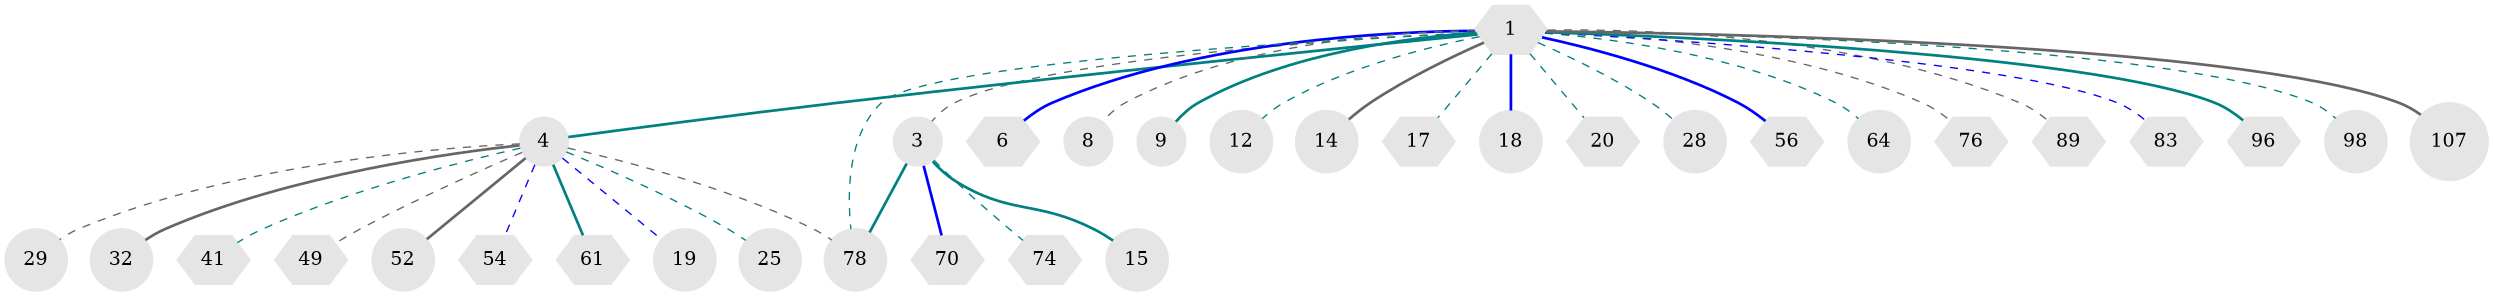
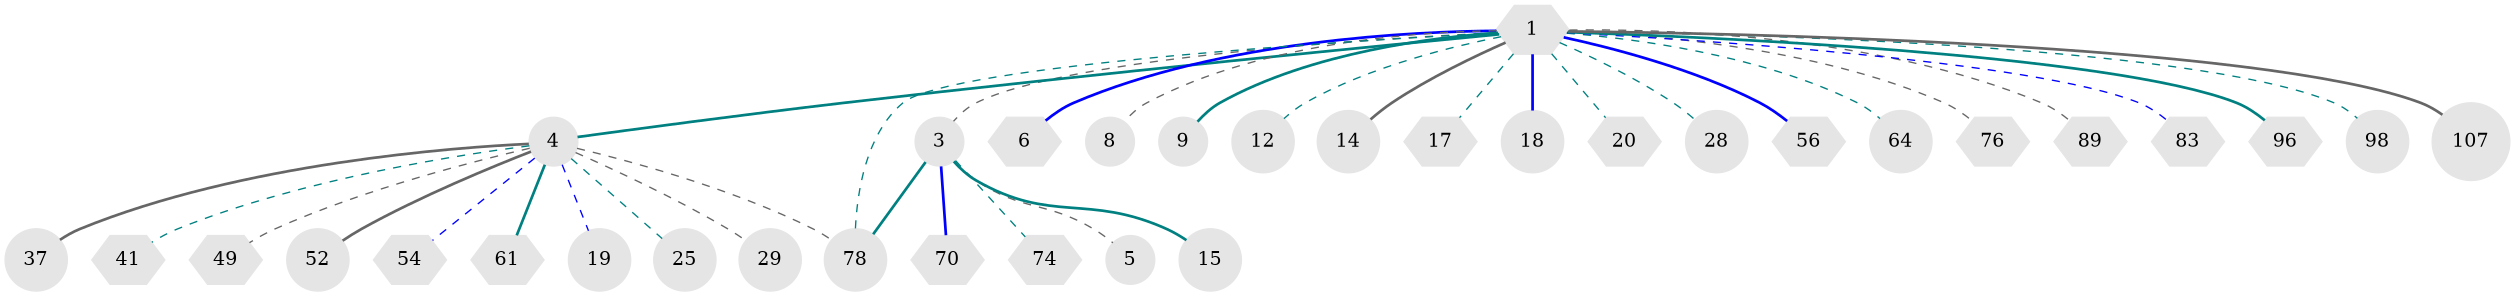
  graph {
    node [color=gray90 shape=circle style=filled]
    edge [color=teal style=dashed]
    1 [shape=hexagon super="+2+43+32+46+57+80+87+99+106+60+58+45+16+26+24"]
    3
    4
    6 [shape=hexagon super="+68+59+103+21+34"]
    8 [super="+81+109+31+40"]
    9
    12 [super="+85"]
    14
    17 [shape=hexagon super="+97"]
    18
    20 [shape=hexagon super="+44+30+72+112"]
    28 [super="+100+65"]
    56 [shape=hexagon]
    64
    76 [shape=hexagon]
    78 [super="+114+102"]
    89 [shape=hexagon]
    n18 [label=83 shape=hexagon]
    96 [shape=hexagon]
    98
    107
+   5 [super="+23+13"]
    15 [super="+47+101+88+48+22"]
    70 [shape=hexagon]
    74 [shape=hexagon]
    19
    25 [super="+27+53+36"]
    29 [super="+67+79"]
-   37 [super="+90+55+39" label=32]
+   37 [super="+90+55+39"]
    41 [shape=hexagon]
    49 [shape=hexagon]
    52
    54 [shape=hexagon super="+104"]
    61 [shape=hexagon]
    1 -- 3 [color=gray40]
    1 -- 4 [style=bold weight=2]
    1 -- 6 [color=blue style=bold]
    1 -- 8 [color=gray40]
    1 -- 9 [style=bold]
    1 -- 12
    1 -- 14 [color=gray40 style=bold]
    1 -- 17
    1 -- 18 [color=blue style=bold]
    1 -- 20
    1 -- 28
    1 -- 56 [color=blue style=bold]
    1 -- 64
    1 -- 76 [color=gray40]
    1 -- 78
    1 -- 89 [color=gray40]
    1 -- n18 [color=blue]
    1 -- 96 [style=bold]
    1 -- 98
    1 -- 107 [color=gray40 style=bold]
    3 -- 78 [style=bold]
+   3 -- 5 [color=gray40]
    3 -- 15 [style=bold]
    3 -- 70 [color=blue style=bold]
    3 -- 74
    4 -- 78 [color=gray40]
    4 -- 19 [color=blue]
    4 -- 25
    4 -- 29 [color=gray40]
    4 -- 37 [color=gray40 style=bold]
    4 -- 41
    4 -- 49 [color=gray40]
    4 -- 52 [color=gray40 style=bold]
    4 -- 54 [color=blue]
    4 -- 61 [style=bold]
  }
